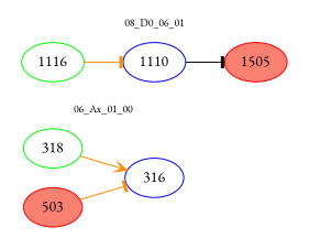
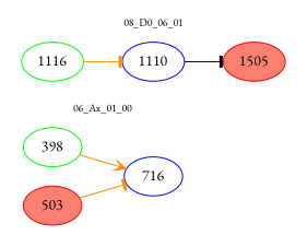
  digraph {
    fontname="EB Garamond"
    rankdir=LR
    node [color=green fillcolor=white fontname="EB Garamond" style=filled]
    edge [arrowhead=tee color=darkorange fontname="EB Garamond"]
-   n1 [label=318]
-   n2 [color=blue label=316]
+   n1 [label=398]
+   n2 [color=blue label=716]
    n3 [color=red fillcolor=salmon label=503]
    n4 [label=1116]
    n5 [color=blue label=1110]
    n6 [color=red fillcolor=salmon label=1505]
    subgraph cluster_1 {
      color=white
      fontsize=10
      label="06_Ax_01_00"
      n1
      n2
      n3
    }
    subgraph cluster_2 {
      color=white
      fontsize=10
      label="08_D0_06_01"
      n4
      n5
      n6
    }
    n1 -> n2 [arrowhead=vee]
    n3 -> n2
    n4 -> n5
    n5 -> n6 [color=black]
  }
